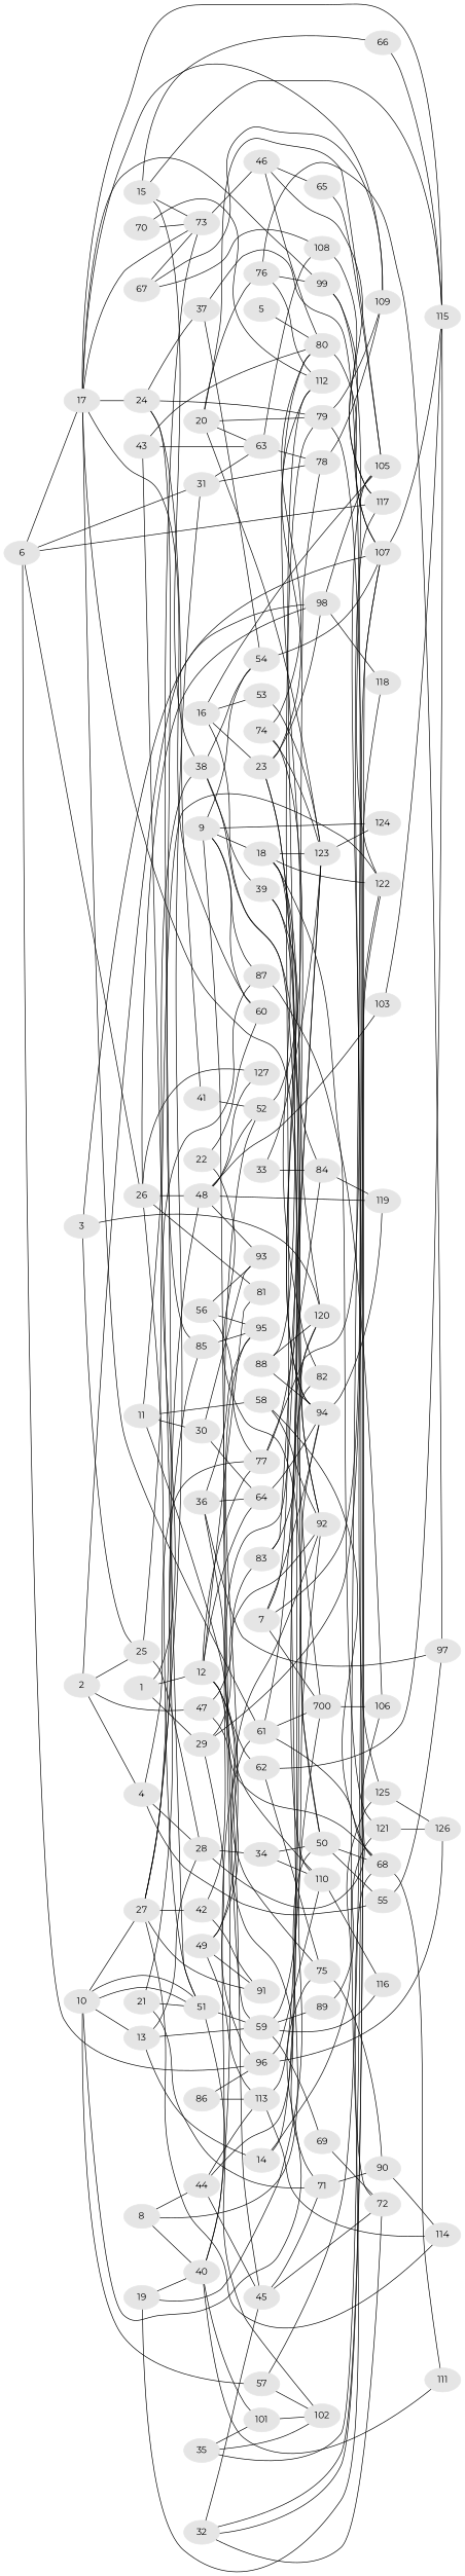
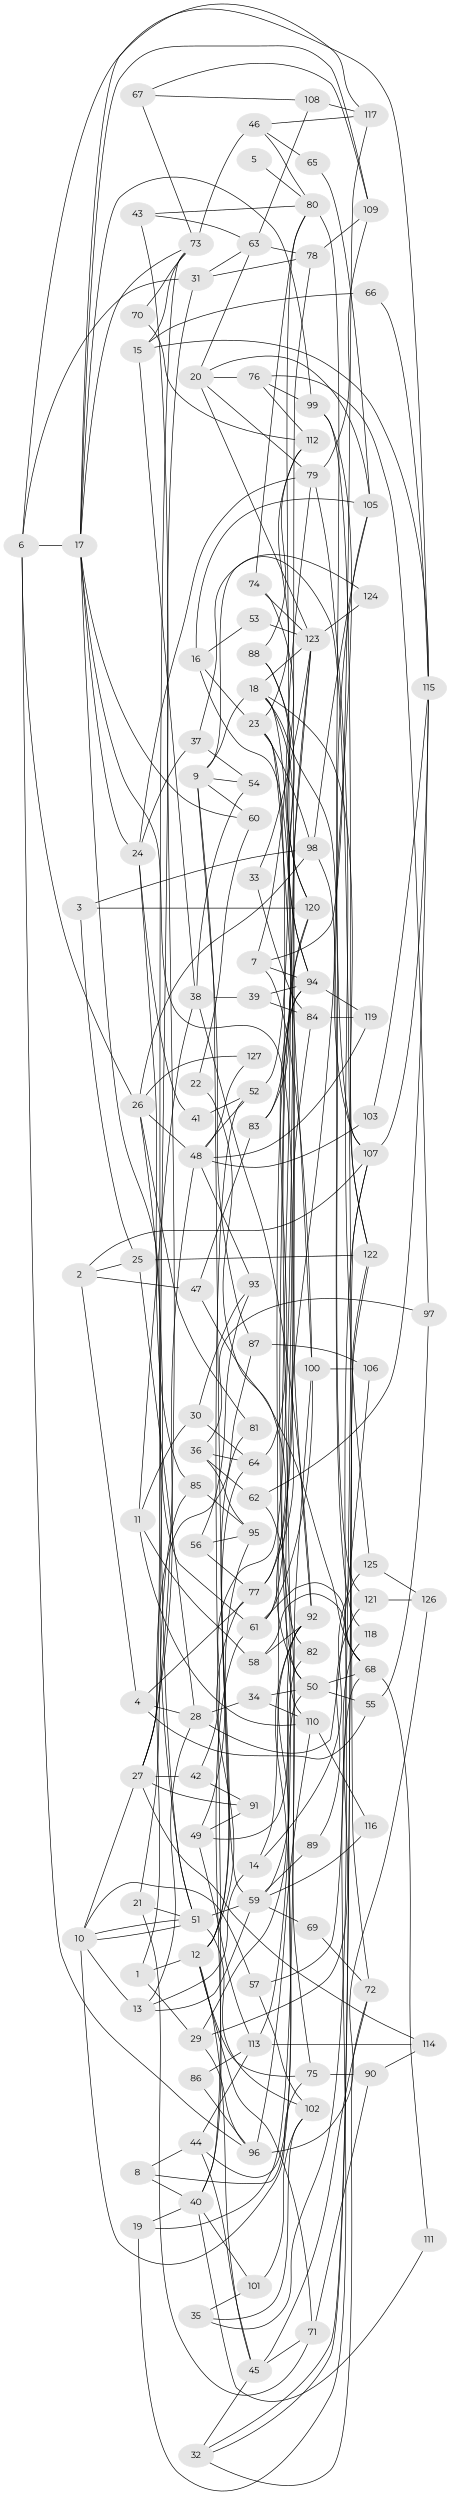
  graph {
    fontname=Montserrat
    rankdir=LR
    node [color=gray90 fontname=Montserrat style=filled]
    edge [fontname=Montserrat]
    1
    12
    29
    87
    77
    75
    45
    64
    71
    81
    96
    92
    118
    106
    2
    4
    25
    47
    107
    28
    55
    122
    68
    83
    115
    3
    98
    120
    105
    34
    97
    84
    5
    80
    15
    38
    66
    73
    6
    17
    26
    31
    117
    60
    110
    24
    61
    99
    109
    51
    48
    127
    63
    78
    126
    7
    79
    94
-   100 [label=700]
+   100
    125
    119
    8
    40
    44
    50
    101
    52
    111
    82
    113
    9
    18
    54
    59
    124
    121
    123
    69
    89
    116
    10
    13
    27
    57
    14
    42
    91
    114
    102
    90
    11
    30
    58
    93
    39
    72
    46
    16
    23
    53
    112
    85
    37
    41
    19
    20
    76
    65
    108
    21
    95
    22
    103
    32
    33
    35
    36
    62
    43
    49
    56
    67
    70
    74
    86
    88
    1 -- 12
    1 -- 29
    1 -- 87
    12 -- 77
    12 -- 75
    12 -- 45
    12 -- 64
    12 -- 71
    12 -- 81
    29 -- 96
    29 -- 92
    29 -- 118
    87 -- 106
    77 -- 105
    77 -- 84
    75 -- 90
    45 -- 71
    45 -- 72
    64 -- 94
    71 -- 90
    96 -- 110
    96 -- 126
    2 -- 4
    2 -- 25
    2 -- 47
    2 -- 107
    4 -- 77
    4 -- 28
    4 -- 55
    25 -- 28
    25 -- 122
    47 -- 68
    47 -- 83
    107 -- 115
    28 -- 106
    28 -- 34
    55 -- 97
    68 -- 111
    83 -- 120
    83 -- 123
    3 -- 25
    3 -- 98
    3 -- 120
    98 -- 118
    98 -- 105
    34 -- 110
    34 -- 50
    84 -- 119
    5 -- 80
    80 -- 107
    15 -- 115
    15 -- 38
    15 -- 66
    15 -- 73
    38 -- 92
    38 -- 54
    38 -- 39
    66 -- 115
    73 -- 46
    6 -- 96
    6 -- 17
    6 -- 26
    6 -- 31
    6 -- 117
    17 -- 115
    17 -- 73
    17 -- 60
    17 -- 110
    17 -- 24
    17 -- 61
    17 -- 99
    17 -- 109
    26 -- 81
    26 -- 98
    26 -- 51
    26 -- 48
    26 -- 127
    31 -- 63
    31 -- 78
    110 -- 116
    24 -- 79
    24 -- 85
    24 -- 37
    24 -- 41
    61 -- 68
    61 -- 100
    61 -- 123
    99 -- 107
    99 -- 122
    51 -- 59
    51 -- 102
    48 -- 127
    48 -- 119
    48 -- 52
    48 -- 93
    48 -- 103
    63 -- 78
    63 -- 108
    78 -- 109
    7 -- 117
    7 -- 79
    7 -- 94
    7 -- 100
    79 -- 109
    79 -- 125
    94 -- 119
    100 -- 106
    125 -- 126
    8 -- 40
    8 -- 44
    8 -- 50
    40 -- 61
    40 -- 101
    40 -- 52
    40 -- 111
    44 -- 45
    44 -- 82
    44 -- 113
    50 -- 55
    50 -- 68
    101 -- 102
    52 -- 80
    113 -- 120
    113 -- 114
    9 -- 87
    9 -- 60
    9 -- 18
    9 -- 54
    9 -- 59
    9 -- 124
    18 -- 92
    18 -- 122
    18 -- 94
    18 -- 121
    18 -- 123
-   54 -- 107
    59 -- 92
    59 -- 69
    59 -- 89
    59 -- 116
    121 -- 126
    123 -- 124
    69 -- 72
    89 -- 121
    10 -- 75
    10 -- 51
    10 -- 51
    10 -- 13
    10 -- 27
    10 -- 57
    13 -- 28
    13 -- 59
    13 -- 14
    27 -- 73
    27 -- 31
    27 -- 48
    27 -- 42
    27 -- 91
    27 -- 114
    57 -- 107
    57 -- 102
    14 -- 94
    14 -- 125
    42 -- 78
    42 -- 91
    90 -- 114
    11 -- 38
    11 -- 110
    11 -- 30
    11 -- 58
    30 -- 64
    30 -- 93
    58 -- 92
    58 -- 68
    39 -- 84
    39 -- 94
    46 -- 80
    46 -- 117
    46 -- 65
    16 -- 105
    16 -- 50
    16 -- 23
    16 -- 53
    23 -- 98
    23 -- 100
    23 -- 82
    23 -- 112
    53 -- 123
    85 -- 95
    37 -- 54
    37 -- 72
    41 -- 52
    19 -- 68
    19 -- 100
    19 -- 40
    20 -- 105
    20 -- 63
    20 -- 79
    20 -- 123
    20 -- 76
    76 -- 97
    76 -- 99
    76 -- 112
    65 -- 105
    108 -- 117
    21 -- 71
    21 -- 51
    21 -- 85
    22 -- 60
    22 -- 50
    103 -- 115
    32 -- 45
    32 -- 122
    32 -- 122
    32 -- 72
    33 -- 84
    33 -- 123
    35 -- 107
    35 -- 101
    35 -- 102
    36 -- 64
    36 -- 97
    36 -- 95
    36 -- 62
    62 -- 75
    62 -- 115
    43 -- 80
    43 -- 51
    43 -- 63
    49 -- 92
    49 -- 113
    49 -- 91
    49 -- 95
    56 -- 77
    56 -- 93
    56 -- 95
    67 -- 73
    67 -- 109
    67 -- 108
    70 -- 73
    70 -- 112
    74 -- 120
    74 -- 80
    74 -- 123
    86 -- 96
    86 -- 113
    88 -- 120
    88 -- 94
    88 -- 112
  }
